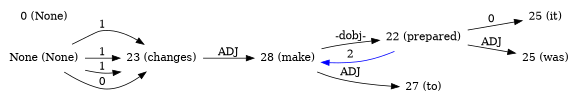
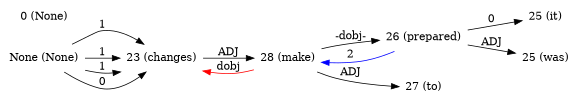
  digraph {
    rankdir=LR
    node [shape=plaintext]
    edge [dir=forward]
    n1 [label="None (None)"]
    n2 [label="23 (changes)"]
    n3 [label="28 (make)"]
-   n4 [label="22 (prepared)"]
+   n4 [label="26 (prepared)"]
    n5 [label="27 (to)"]
    n6 [label="0 (None)"]
    n7 [label="25 (it)"]
    n8 [label="25 (was)"]
    n1 -> n2 [label=1]
    n1 -> n2 [label=1]
    n1 -> n2 [label=1]
    n1 -> n2 [label=0]
    n2 -> n3 [label=ADJ]
+   n3 -> n2 [color=red label=dobj]
    n3 -> n4 [label="-dobj-"]
    n3 -> n5 [label=ADJ]
    n4 -> n3 [color=blue label=2]
    n4 -> n7 [label=0]
    n4 -> n8 [label=ADJ]
  }
